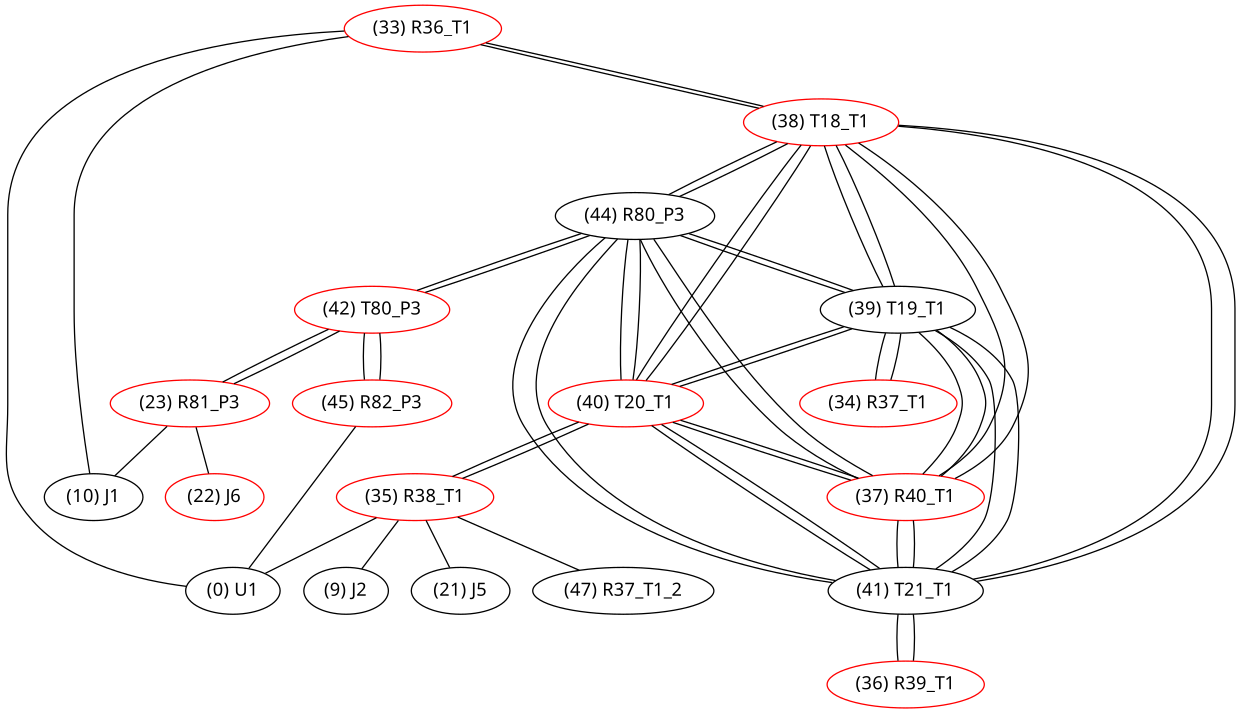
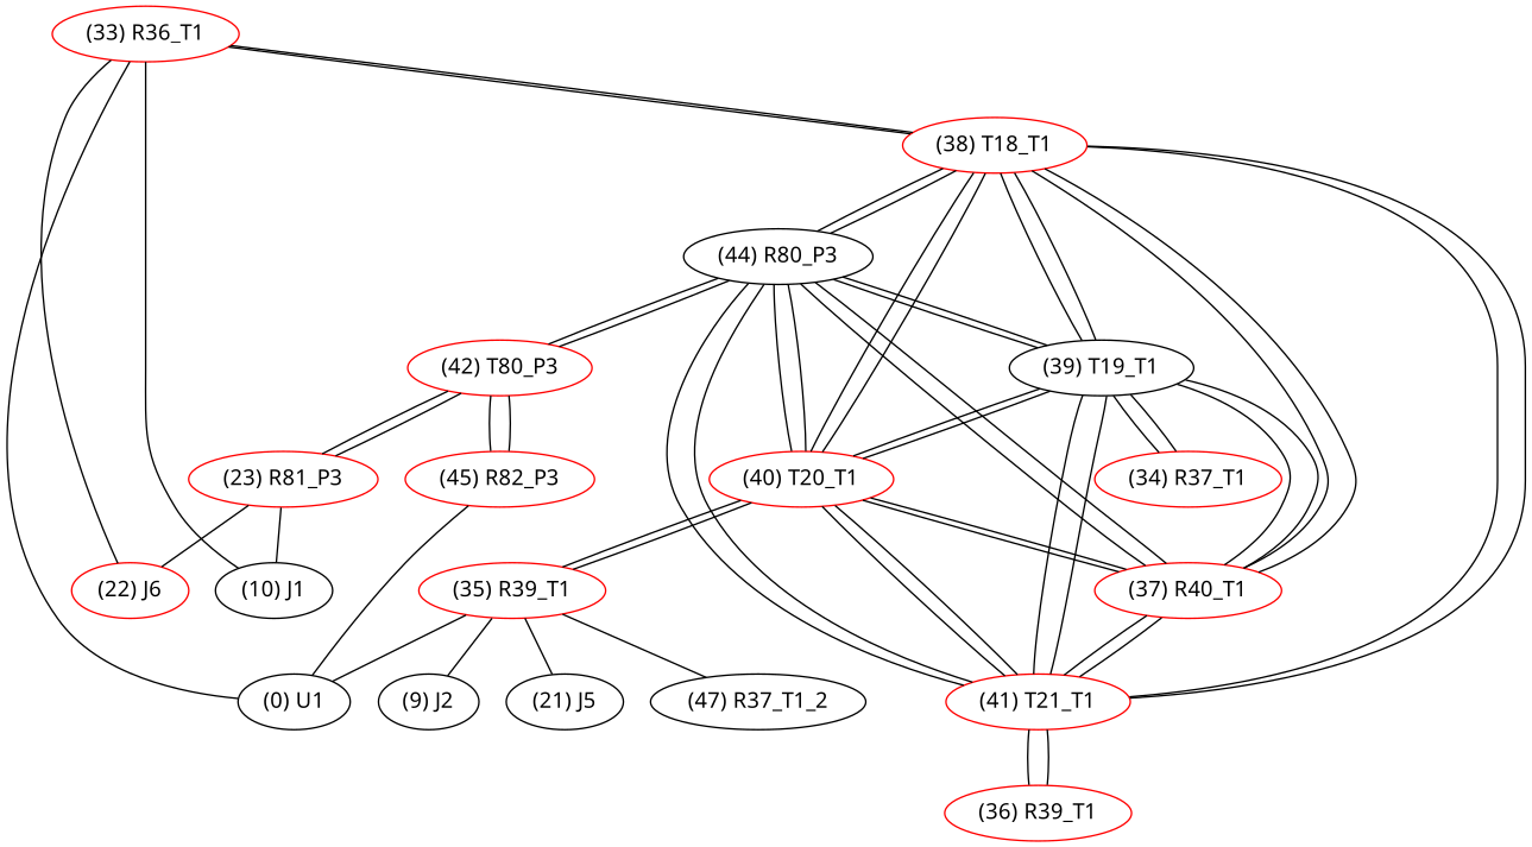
  graph {
    fontname="Noto Sans"
    node [color=red fontname="Noto Sans"]
    edge [fontname="Noto Sans"]
    n1 [label="(33) R36_T1"]
    n2 [label="(22) J6"]
    n3 [label="(10) J1" color=""]
    n4 [label="(0) U1" color=""]
    n5 [label="(38) T18_T1"]
    n6 [color=black label="(39) T19_T1"]
    n7 [label="(40) T20_T1"]
-   n8 [color=black label="(41) T21_T1"]
+   n8 [label="(41) T21_T1"]
    n9 [label="(37) R40_T1"]
    n10 [color=black label="(44) R80_P3"]
    n11 [label="(34) R37_T1"]
-   n12 [label="(35) R38_T1"]
+   n12 [label="(35) R39_T1"]
    n13 [label="(36) R39_T1"]
    n14 [label="(42) T80_P3"]
    n15 [label="(9) J2" color=""]
    n16 [label="(21) J5" color=""]
    n17 [label="(47) R37_T1_2" color=""]
    n18 [label="(23) R81_P3"]
    n19 [label="(45) R82_P3"]
+   n1 -- n2
    n1 -- n3
    n1 -- n4
    n1 -- n5
    n5 -- n1
    n5 -- n6
    n5 -- n7
    n5 -- n8
    n5 -- n9
    n5 -- n10
    n6 -- n5
    n6 -- n7
    n6 -- n8
    n6 -- n9
    n6 -- n10
    n6 -- n11
    n7 -- n5
    n7 -- n6
    n7 -- n8
    n7 -- n9
    n7 -- n10
    n7 -- n12
    n8 -- n5
    n8 -- n6
    n8 -- n7
    n8 -- n9
    n8 -- n10
    n8 -- n13
    n9 -- n5
    n9 -- n6
    n9 -- n7
    n9 -- n8
    n9 -- n10
    n10 -- n5
    n10 -- n6
    n10 -- n7
    n10 -- n8
    n10 -- n9
    n10 -- n14
    n11 -- n6
    n12 -- n4
    n12 -- n7
    n12 -- n15
    n12 -- n16
    n12 -- n17
    n13 -- n8
    n14 -- n10
    n14 -- n18
    n14 -- n19
    n18 -- n2
    n18 -- n3
    n18 -- n14
    n19 -- n4
    n19 -- n14
  }
